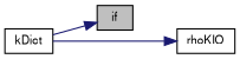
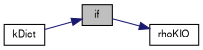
  digraph {
    rankdir=LR
    node [color=black fontname=FreeSans fontsize=10 shape=record]
    edge [color=midnightblue fontname=FreeSans fontsize=10 labelfontname=FreeSans labelfontsize=10 style=solid]
    n1 [fillcolor=grey75 fontcolor=black height=0.2 label=if style=filled width=0.4]
    n2 [height=0.2 label=rhoKIO width=0.4]
    n3 [height=0.2 label=kDict width=0.4]
-   n3 -> n2
+   n1 -> n2
    n3 -> n1
  }
